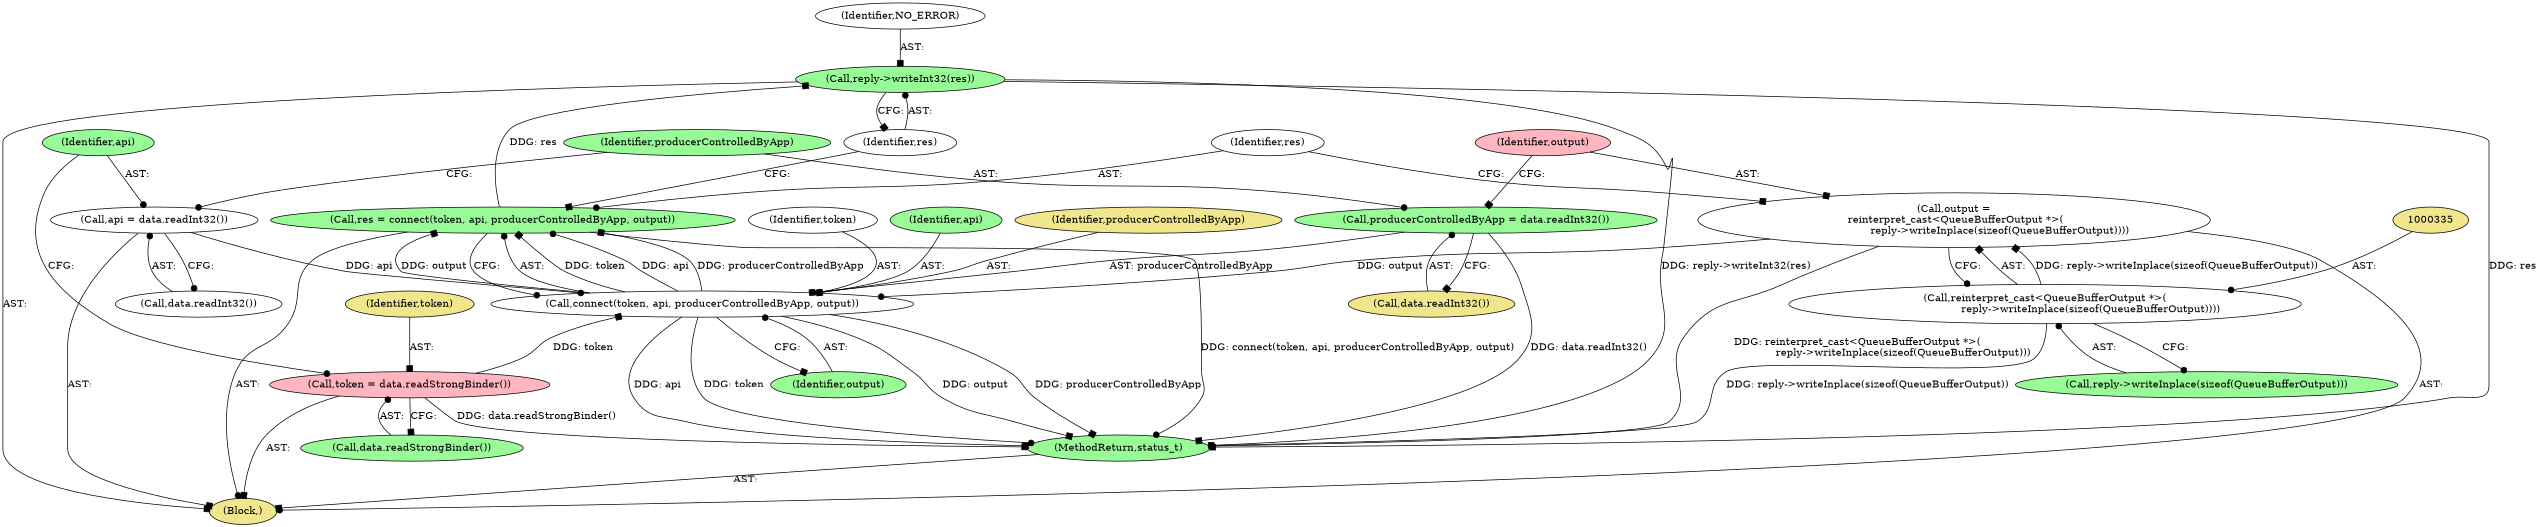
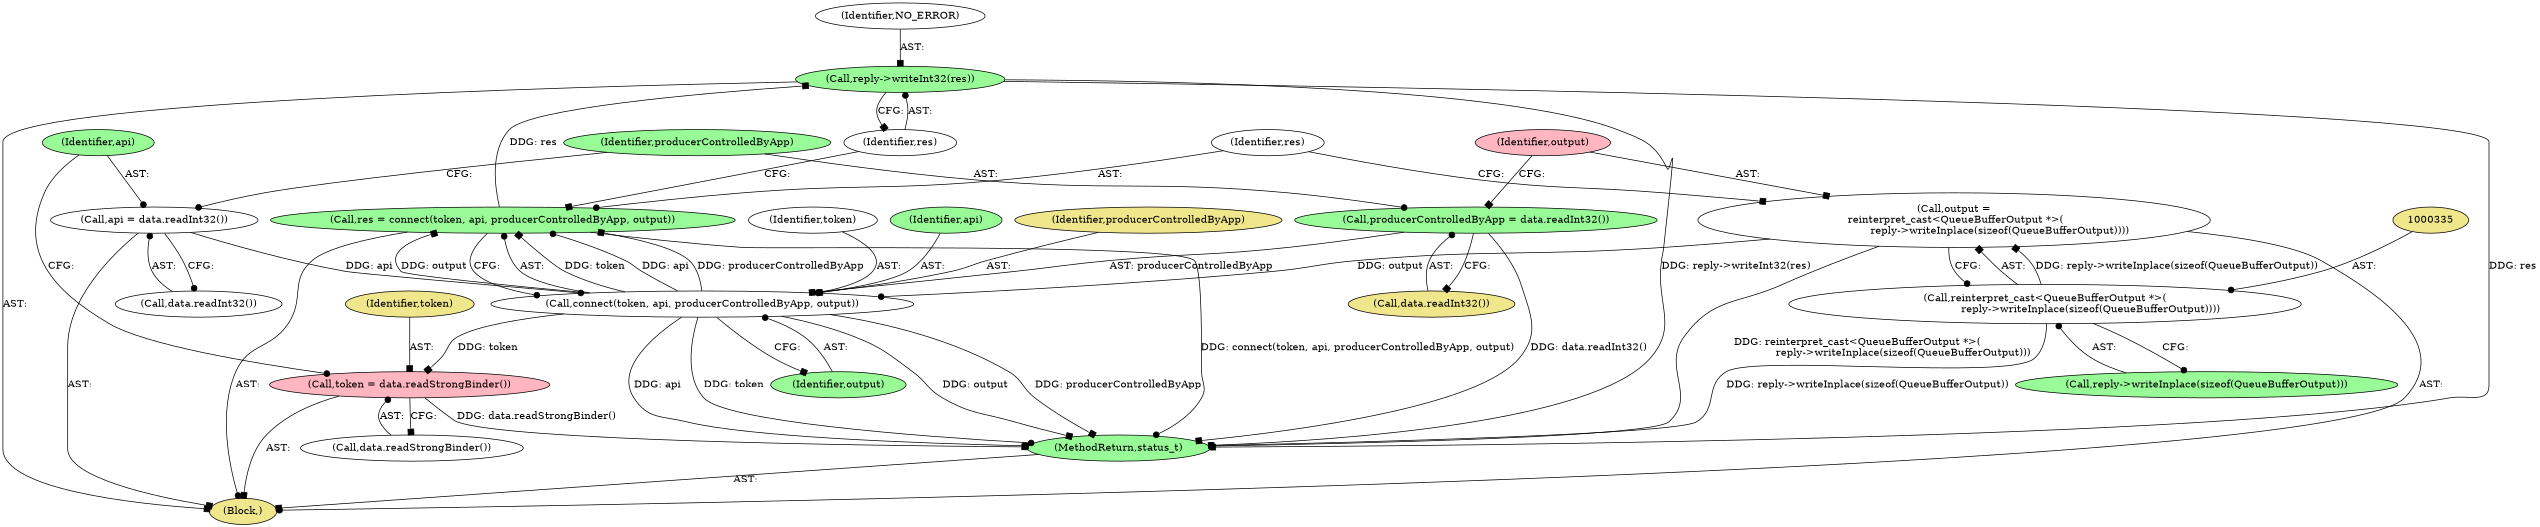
  digraph {
    node [fillcolor=palegreen style=filled]
    edge [arrowhead=box]
    n1 [label="(Call,reply->writeInt32(res))"]
    n2 [fillcolor=khaki label="(Block,)"]
    n3 [label="(MethodReturn,status_t)"]
    n4 [fillcolor=white label="(Identifier,res)"]
    n5 [label="(Call,res = connect(token, api, producerControlledByApp, output))"]
    n6 [fillcolor=white label="(Call,connect(token, api, producerControlledByApp, output))"]
    n7 [label="(Identifier,output)"]
    n8 [fillcolor=lightpink label="(Call,token = data.readStrongBinder())"]
-   n9 [label="(Call,data.readStrongBinder())"]
+   n9 [fillcolor=white label="(Call,data.readStrongBinder())"]
    n10 [fillcolor=white label="(Call,api = data.readInt32())"]
    n11 [fillcolor=white label="(Call,data.readInt32())"]
    n12 [label="(Call,producerControlledByApp = data.readInt32())"]
    n13 [fillcolor=khaki label="(Call,data.readInt32())"]
    n14 [fillcolor=white label="(Call,output =\n reinterpret_cast<QueueBufferOutput *>(\n                            reply->writeInplace(sizeof(QueueBufferOutput))))"]
    n15 [fillcolor=white label="(Call,reinterpret_cast<QueueBufferOutput *>(\n                            reply->writeInplace(sizeof(QueueBufferOutput))))"]
    n16 [label="(Call,reply->writeInplace(sizeof(QueueBufferOutput)))"]
    n17 [label="(Identifier,producerControlledByApp)"]
    n18 [fillcolor=white label="(Identifier,token)"]
    n19 [fillcolor=khaki label="(Identifier,producerControlledByApp)"]
    n20 [fillcolor=white label="(Identifier,res)"]
    n21 [fillcolor=khaki label="(Identifier,token)"]
    n22 [fillcolor=lightpink label="(Identifier,output)"]
    n23 [label="(Identifier,api)"]
    n24 [fillcolor=white label="(Identifier,NO_ERROR)"]
    n25 [label="(Identifier,api)"]
    1000335 [fillcolor=khaki]
    n1 -> n2 [label="AST: "]
    n1 -> n3 [label="DDG: res"]
    n1 -> n3 [label="DDG: reply->writeInt32(res)"]
    n1 -> n4 [label="CFG: "]
    n3 -> n2 [label="AST: "]
    n4 -> n1 [arrowhead=dot label="AST: "]
    n4 -> n5 [label="CFG: "]
    n5 -> n1 [label="DDG: res"]
    n5 -> n2 [arrowhead=dot label="AST: "]
    n5 -> n3 [arrowhead=dot label="DDG: connect(token, api, producerControlledByApp, output)"]
    n5 -> n6 [arrowhead=dot label="CFG: "]
    n6 -> n3 [label="DDG: api"]
    n6 -> n3 [arrowhead=dot label="DDG: token"]
    n6 -> n3 [label="DDG: output"]
    n6 -> n3 [label="DDG: producerControlledByApp"]
    n6 -> n5 [arrowhead=dot label="AST: "]
    n6 -> n5 [label="DDG: token"]
    n6 -> n5 [arrowhead=dot label="DDG: api"]
    n6 -> n5 [label="DDG: producerControlledByApp"]
    n6 -> n5 [label="DDG: output"]
    n6 -> n7 [label="CFG: "]
    n7 -> n6 [arrowhead=dot label="AST: "]
    n8 -> n2 [label="AST: "]
    n8 -> n3 [label="DDG: data.readStrongBinder()"]
-   n8 -> n6 [label="DDG: token"]
+   n6 -> n8 [label="DDG: token"]
    n8 -> n9 [label="CFG: "]
    n9 -> n8 [arrowhead=dot label="AST: "]
    n10 -> n2 [label="AST: "]
    n10 -> n6 [arrowhead=dot label="DDG: api"]
    n10 -> n11 [arrowhead=dot label="CFG: "]
    n11 -> n10 [arrowhead=dot label="AST: "]
    n12 -> n3 [label="DDG: data.readInt32()"]
    n12 -> n6 [label="AST: producerControlledByApp"]
    n12 -> n13 [label="CFG: "]
    n13 -> n12 [arrowhead=dot label="AST: "]
    n14 -> n2 [arrowhead=dot label="AST: "]
    n14 -> n3 [arrowhead=dot label="DDG: reinterpret_cast<QueueBufferOutput *>(\n                            reply->writeInplace(sizeof(QueueBufferOutput)))"]
    n14 -> n6 [arrowhead=dot label="DDG: output"]
    n14 -> n15 [arrowhead=dot label="CFG: "]
    n15 -> n3 [arrowhead=dot label="DDG: reply->writeInplace(sizeof(QueueBufferOutput))"]
    n15 -> n14 [label="AST: "]
    n15 -> n14 [label="DDG: reply->writeInplace(sizeof(QueueBufferOutput))"]
    n15 -> n16 [arrowhead=dot label="CFG: "]
    n16 -> n15 [arrowhead=dot label="AST: "]
    n17 -> n10 [arrowhead=dot label="CFG: "]
    n17 -> n12 [arrowhead=dot label="AST: "]
    n18 -> n6 [arrowhead=dot label="AST: "]
    n19 -> n6 [arrowhead=dot label="AST: "]
    n20 -> n5 [arrowhead=dot label="AST: "]
    n20 -> n14 [label="CFG: "]
    n21 -> n8 [label="AST: "]
    n22 -> n12 [label="CFG: "]
    n22 -> n14 [label="AST: "]
    n23 -> n6 [label="AST: "]
    n24 -> n1 [label="AST: "]
    n25 -> n8 [arrowhead=dot label="CFG: "]
    n25 -> n10 [arrowhead=dot label="AST: "]
    1000335 -> n15 [arrowhead=dot label="AST: "]
  }
